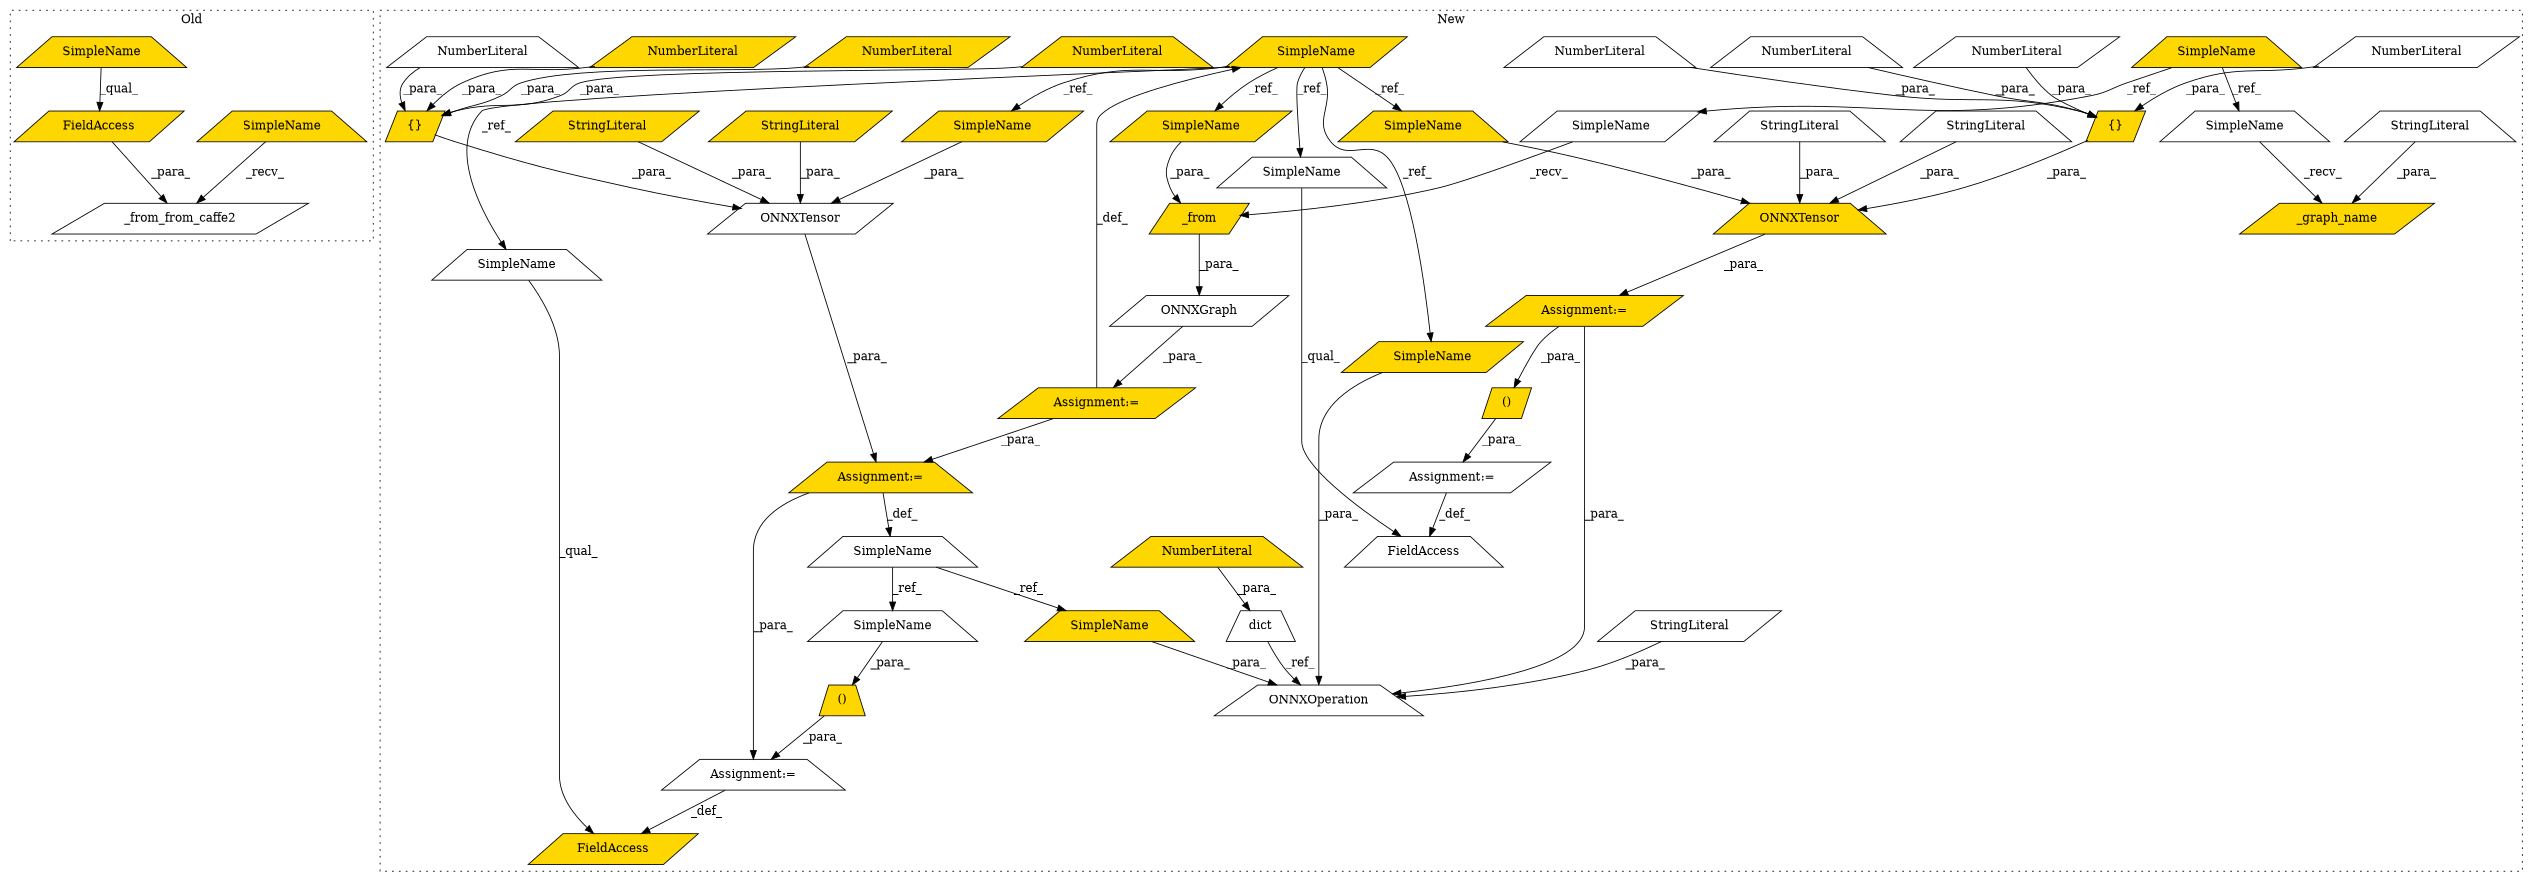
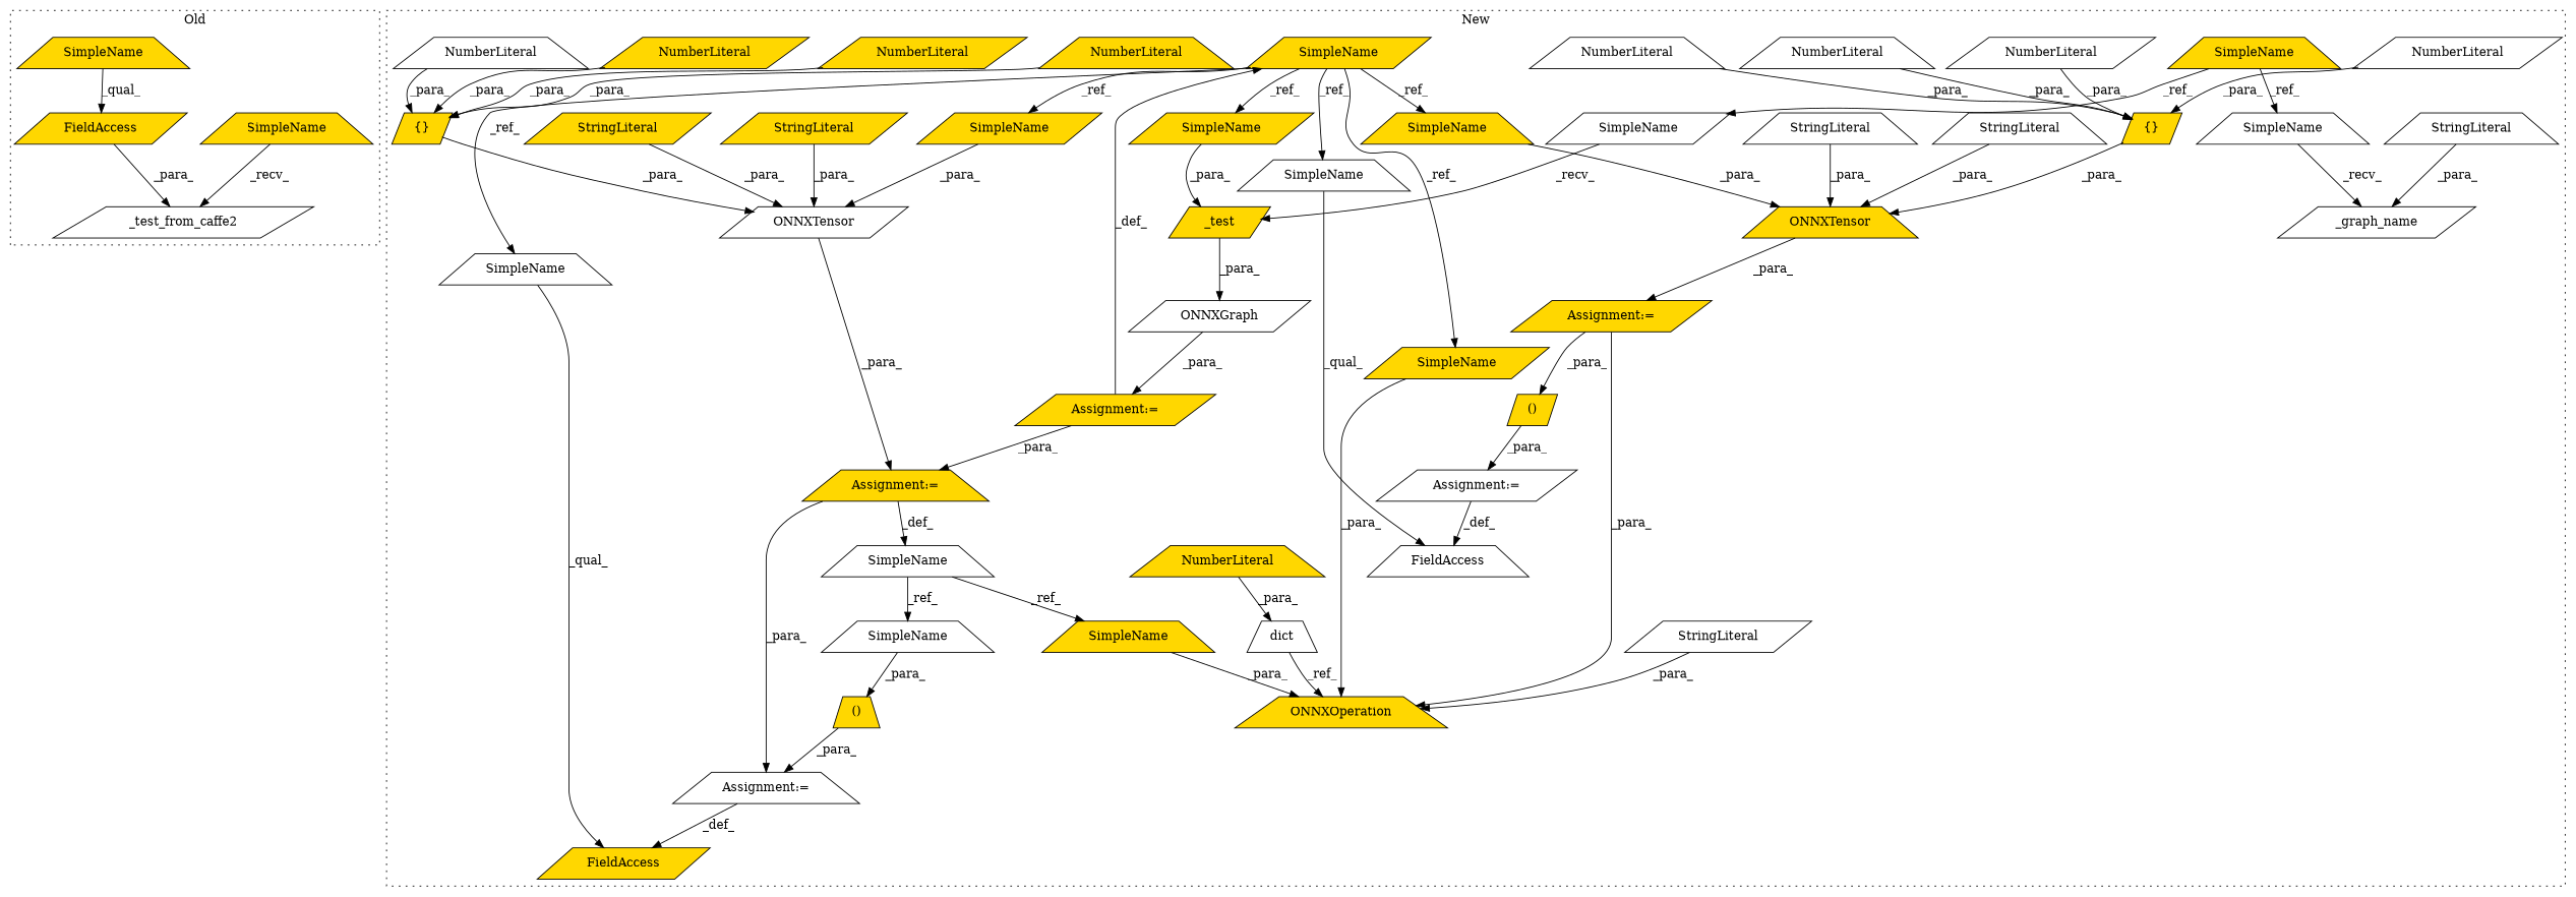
  digraph {
    node [a=42 fillcolor=gold l=1 s=17877 shape=parallelogram style=filled]
-   n1 [a=32 fillcolor=white l="18,1" label=_from_from_caffe2 s="17859,17893"]
+   n1 [a=32 fillcolor=white l="18,1" label=_test_from_caffe2 s="17859,17893"]
    n2 [a=22 l=16 label=FieldAccess]
    n3 [l=4 label=SimpleName s=17854 shape=trapezium]
    n4 [l=4 label=SimpleName shape=trapezium]
    n5 [a=106 l=25 label="()" s=20115]
    n6 [a=4 l="1,1" label="{}" s="19976,19984"]
    n7 [a=34 fillcolor=white label=NumberLiteral s=19977 shape=trapezium]
    n8 [a=34 fillcolor=white label=NumberLiteral s=19979]
-   n9 [a=32 l="12,1" label=_graph_name s="19871,19888"]
+   n9 [a=32 fillcolor=white l="12,1" label=_graph_name s="19871,19888"]
    n10 [a=106 l=25 label="()" s=20068 shape=trapezium]
    n11 [a=45 fillcolor=white l=5 label=StringLiteral s=19883 shape=trapezium]
    n12 [a=32 fillcolor=white l="10,1" label=ONNXGraph s="19856,19889"]
    n13 [a=22 fillcolor=white l=9 label=FieldAccess s=20100 shape=trapezium]
    n14 [label=SimpleName s=19854]
    n15 [a=32 fillcolor=white l="11,1" label=ONNXTensor s="19898,19941"]
    n16 [a=45 l=3 label=StringLiteral s=19911]
    n17 [a=45 l=7 label=StringLiteral s=19934]
    n18 [a=7 label="Assignment:=" s=19949]
    n19 [a=7 label="Assignment:=" s=19855]
    n20 [a=7 label="Assignment:=" s=19897 shape=trapezium]
    n21 [a=7 fillcolor=white l=6 label="Assignment:=" s=20109]
    n22 [a=32 l="11,1" label=ONNXTensor s="19950,19993" shape=trapezium]
    n23 [a=45 fillcolor=white l=3 label=StringLiteral s=19963 shape=trapezium]
    n24 [a=45 fillcolor=white l=7 label=StringLiteral s=19986 shape=trapezium]
-   n25 [a=32 l="6,1" label=_from s="20152,20159"]
+   n25 [a=32 l="6,1" label=_test s="20152,20159"]
    n26 [l=4 label=SimpleName s=19700 shape=trapezium]
    n27 [a=34 fillcolor=white label=NumberLiteral s=19983 shape=trapezium]
    n28 [a=34 fillcolor=white label=NumberLiteral s=19981]
    n29 [a=4 l="1,1" label="{}" s="19924,19932"]
    n30 [a=34 label=NumberLiteral s=19931]
    n31 [a=34 label=NumberLiteral s=19925]
    n32 [a=34 fillcolor=white label=NumberLiteral s=19927 shape=trapezium]
    n33 [a=34 label=NumberLiteral s=19929 shape=trapezium]
    n34 [a=22 l=8 label=FieldAccess s=20054]
-   n35 [a=32 fillcolor=white l="14,1" label=ONNXOperation s="20000,20047" shape=trapezium]
+   n35 [a=32 l="14,1" label=ONNXOperation s="20000,20047" shape=trapezium]
    n36 [a=7 fillcolor=white l=6 label="Assignment:=" s=20062 shape=trapezium]
    n37 [a=45 fillcolor=white l=5 label=StringLiteral s=20016]
    n38 [a=32 fillcolor=white l="5,1" label=dict s="20026,20046" shape=trapezium]
    n39 [a=34 l=5 label=NumberLiteral s=20031 shape=trapezium]
    n40 [fillcolor=white label=SimpleName s=19896 shape=trapezium]
    n41 [label=SimpleName s=19909]
    n42 [fillcolor=white label=SimpleName s=20054 shape=trapezium]
    n43 [label=SimpleName s=19961 shape=trapezium]
    n44 [label=SimpleName s=20158]
    n45 [fillcolor=white label=SimpleName s=20100 shape=trapezium]
    n46 [label=SimpleName s=20014]
    n47 [fillcolor=white l=4 label=SimpleName s=20147]
    n48 [fillcolor=white l=4 label=SimpleName s=19866 shape=trapezium]
    n49 [fillcolor=white label=SimpleName s=20092 shape=trapezium]
    n50 [label=SimpleName s=20022 shape=trapezium]
    subgraph cluster_1 {
      label=Old
      style=dotted
      n1
      n2
      n3
      n4
    }
    subgraph cluster_2 {
      label=New
      style=dotted
      n5
      n6
      n7
      n8
      n9
      n10
      n11
      n12
      n13
      n14
      n15
      n16
      n17
      n18
      n19
      n20
      n21
      n22
      n23
      n24
      n25
      n26
      n27
      n28
      n29
      n30
      n31
      n32
      n33
      n34
      n35
      n36
      n37
      n38
      n39
      n40
      n41
      n42
      n43
      n44
      n45
      n46
      n47
      n48
      n49
      n50
    }
    n2 -> n1 [label=_para_]
    n3 -> n1 [label=_recv_]
    n4 -> n2 [label=_qual_]
    n5 -> n21 [label=_para_]
    n6 -> n22 [label=_para_]
    n7 -> n6 [label=_para_]
    n8 -> n6 [label=_para_]
    n10 -> n36 [label=_para_]
    n11 -> n9 [label=_para_]
    n12 -> n19 [label=_para_]
    n14 -> n41 [label=_ref_]
    n14 -> n42 [label=_ref_]
    n14 -> n43 [label=_ref_]
    n14 -> n44 [label=_ref_]
    n14 -> n45 [label=_ref_]
    n14 -> n46 [label=_ref_]
    n15 -> n20 [label=_para_]
    n16 -> n15 [label=_para_]
    n17 -> n15 [label=_para_]
    n18 -> n5 [label=_para_]
    n18 -> n35 [label=_para_]
    n19 -> n14 [label=_def_]
    n19 -> n20 [label=_para_]
    n20 -> n36 [label=_para_]
    n20 -> n40 [label=_def_]
    n21 -> n13 [label=_def_]
    n22 -> n18 [label=_para_]
    n23 -> n22 [label=_para_]
    n24 -> n22 [label=_para_]
    n25 -> n12 [label=_para_]
    n26 -> n47 [label=_ref_]
    n26 -> n48 [label=_ref_]
    n27 -> n6 [label=_para_]
    n28 -> n6 [label=_para_]
    n29 -> n15 [label=_para_]
    n30 -> n29 [label=_para_]
    n31 -> n29 [label=_para_]
    n32 -> n29 [label=_para_]
    n33 -> n29 [label=_para_]
    n36 -> n34 [label=_def_]
    n37 -> n35 [label=_para_]
    n38 -> n35 [label=_ref_]
    n39 -> n38 [label=_para_]
    n40 -> n49 [label=_ref_]
    n40 -> n50 [label=_ref_]
    n41 -> n15 [label=_para_]
    n42 -> n34 [label=_qual_]
    n43 -> n22 [label=_para_]
    n44 -> n25 [label=_para_]
    n45 -> n13 [label=_qual_]
    n46 -> n35 [label=_para_]
    n47 -> n25 [label=_recv_]
    n48 -> n9 [label=_recv_]
    n49 -> n10 [label=_para_]
    n50 -> n35 [label=_para_]
  }
